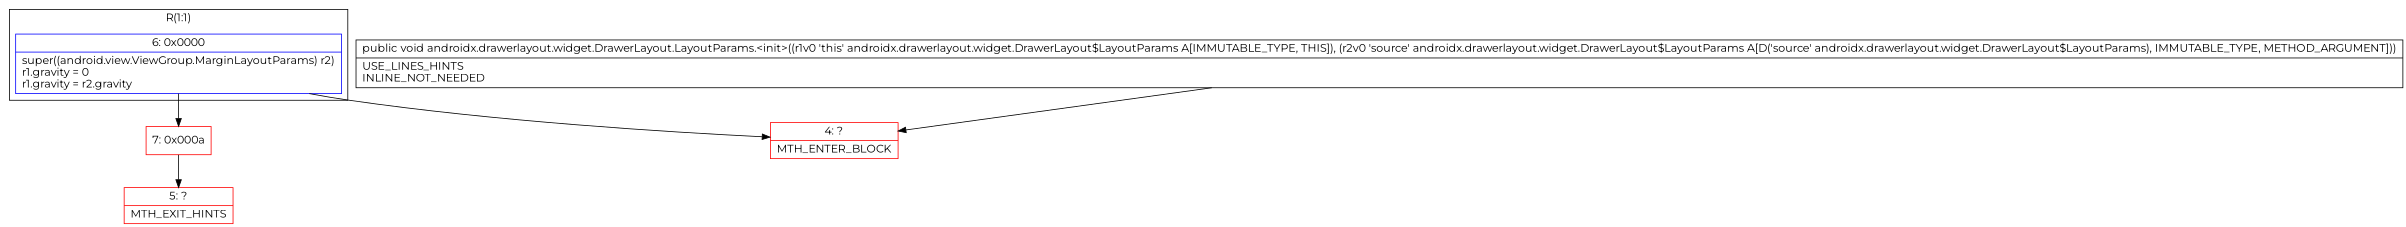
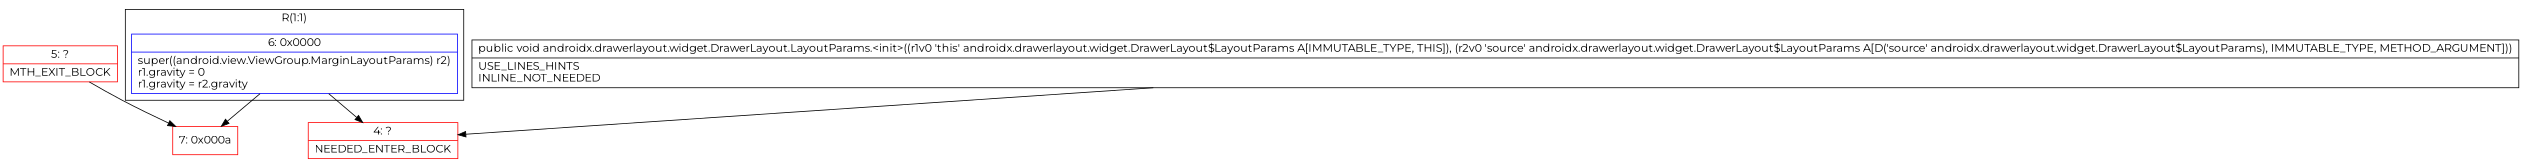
  digraph {
    fontname=Montserrat
    node [color=red fontname=Montserrat shape=record]
    edge [fontname=Montserrat]
    n1 [color=blue label="{6\:\ 0x0000|super((android.view.ViewGroup.MarginLayoutParams) r2)\lr1.gravity = 0\lr1.gravity = r2.gravity\l}"]
    n2 [label="{7\:\ 0x000a}"]
-   n3 [label="{4\:\ ?|MTH_ENTER_BLOCK\l}"]
-   n4 [label="{5\:\ ?|MTH_EXIT_HINTS\l}"]
+   n3 [label="{4\:\ ?|NEEDED_ENTER_BLOCK\l}"]
+   n4 [label="{5\:\ ?|MTH_EXIT_BLOCK\l}"]
    n5 [label="{public void androidx.drawerlayout.widget.DrawerLayout.LayoutParams.\<init\>((r1v0 'this' androidx.drawerlayout.widget.DrawerLayout$LayoutParams A[IMMUTABLE_TYPE, THIS]), (r2v0 'source' androidx.drawerlayout.widget.DrawerLayout$LayoutParams A[D('source' androidx.drawerlayout.widget.DrawerLayout$LayoutParams), IMMUTABLE_TYPE, METHOD_ARGUMENT]))  | USE_LINES_HINTS\lINLINE_NOT_NEEDED\l}" color=""]
    subgraph cluster_1 {
      label="R(1:1)"
      n1
    }
    n1 -> n2
    n1 -> n3
-   n2 -> n4
+   n4 -> n2
    n5 -> n3
  }
